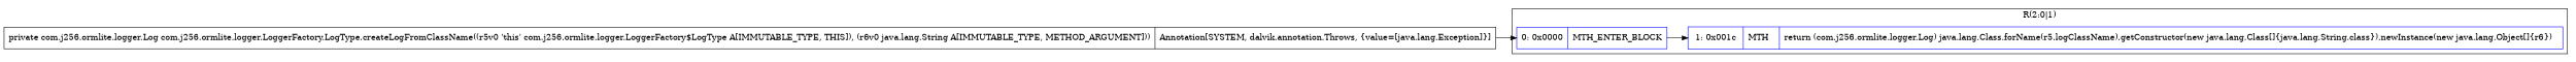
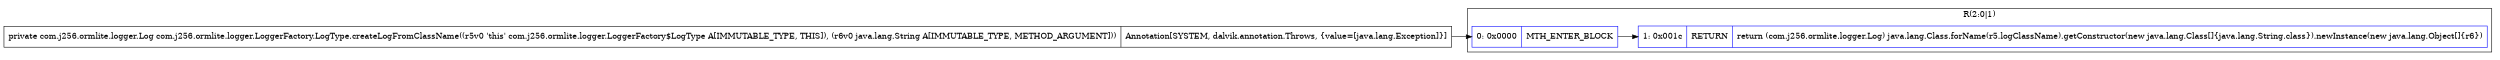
  digraph {
    rankdir=LR
    node [color=blue shape=record]
    n1 [label="{0\:\ 0x0000|MTH_ENTER_BLOCK\l}"]
-   n2 [label="{1\:\ 0x001c|MTH\l|return (com.j256.ormlite.logger.Log) java.lang.Class.forName(r5.logClassName).getConstructor(new java.lang.Class[]\{java.lang.String.class\}).newInstance(new java.lang.Object[]\{r6\})\l}"]
+   n2 [label="{1\:\ 0x001c|RETURN\l|return (com.j256.ormlite.logger.Log) java.lang.Class.forName(r5.logClassName).getConstructor(new java.lang.Class[]\{java.lang.String.class\}).newInstance(new java.lang.Object[]\{r6\})\l}"]
    n3 [label="{private com.j256.ormlite.logger.Log com.j256.ormlite.logger.LoggerFactory.LogType.createLogFromClassName((r5v0 'this' com.j256.ormlite.logger.LoggerFactory$LogType A[IMMUTABLE_TYPE, THIS]), (r6v0 java.lang.String A[IMMUTABLE_TYPE, METHOD_ARGUMENT]))  | Annotation[SYSTEM, dalvik.annotation.Throws, \{value=[java.lang.Exception]\}]\l}" color=""]
    subgraph cluster_1 {
      label="R(2:0|1)"
      n1
      n2
    }
    n1 -> n2
    n3 -> n1
  }
